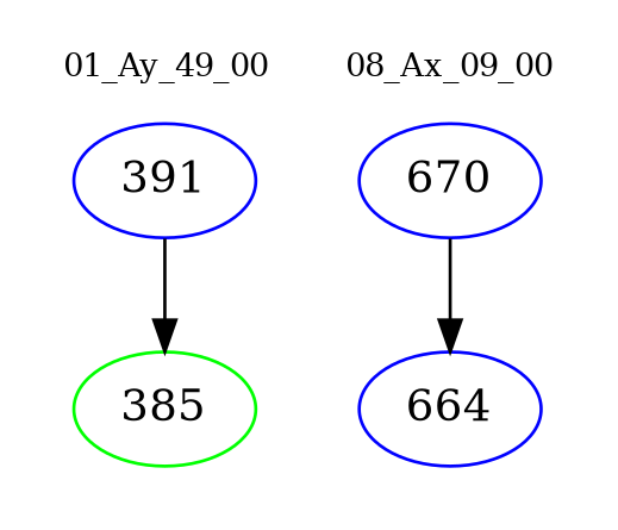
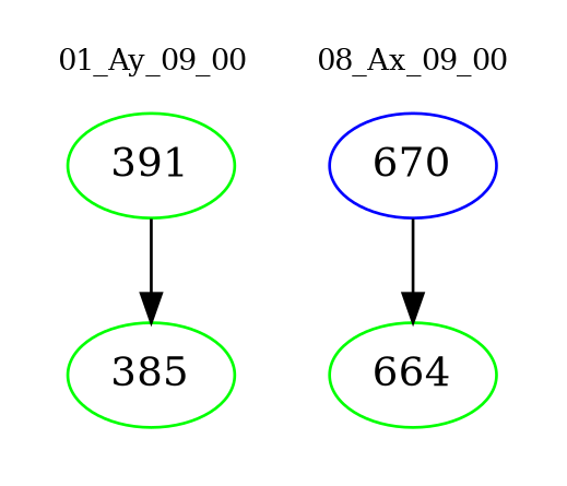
  digraph {
    node [color=blue]
    edge [color=black]
-   n1 [label=391]
+   n1 [color=green label=391]
    n2 [color=green label=385]
    n3 [label=670]
-   n4 [label=664]
+   n4 [color=green label=664]
    subgraph cluster_1 {
      color=white
      fontsize=10
-     label="01_Ay_49_00"
+     label="01_Ay_09_00"
      n1
      n2
    }
    subgraph cluster_2 {
      color=white
      fontsize=10
      label="08_Ax_09_00"
      n3
      n4
    }
    n1 -> n2
    n3 -> n4
  }
